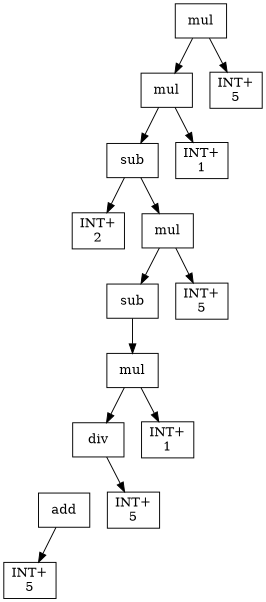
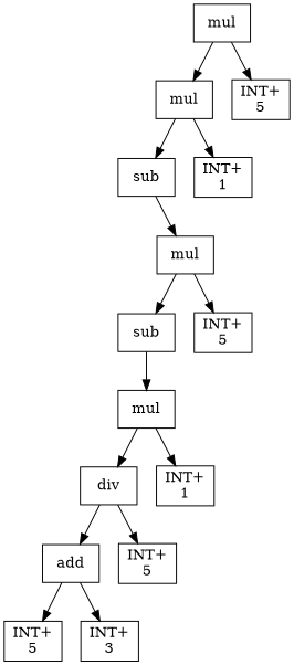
  digraph {
    node [shape=box]
    n1 [label=mul]
    n2 [label=mul]
    n3 [label="INT+\n5"]
    n4 [label=sub]
    n5 [label="INT+\n1"]
-   n6 [label="INT+\n2"]
    n7 [label=mul]
    n8 [label=sub]
    n9 [label="INT+\n5"]
    n10 [label=mul]
    n11 [label=div]
    n12 [label="INT+\n1"]
    n13 [label=add]
    n14 [label="INT+\n5"]
    n15 [label="INT+\n5"]
+   n16 [label="INT+\n3"]
    n1 -> n2
    n1 -> n3
    n2 -> n4
    n2 -> n5
-   n4 -> n6
    n4 -> n7
    n7 -> n8
    n7 -> n9
    n8 -> n10
    n10 -> n11
    n10 -> n12
+   n11 -> n13
    n11 -> n14
    n13 -> n15
+   n13 -> n16
  }
